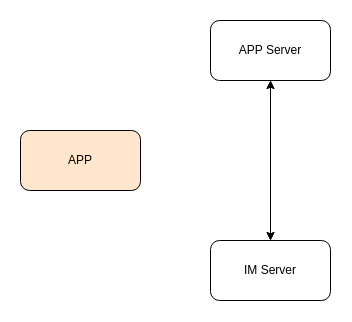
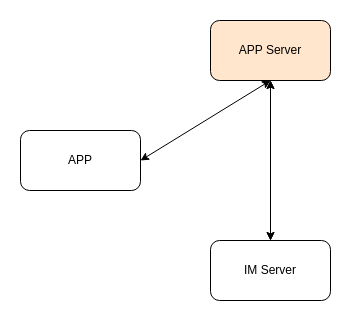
  <mxCell id="0" />
  <mxCell id="1" parent="0" />
- <mxCell id="2" value="APP" style="rounded=1;whiteSpace=wrap;html=1;fillColor=#ffe6cc;" vertex="1" parent="1"><mxGeometry x="20" y="130" width="120" height="60" as="geometry" /></mxCell>
- <mxCell id="3" value="APP Server" style="rounded=1;whiteSpace=wrap;html=1;" vertex="1" parent="1"><mxGeometry x="210" y="20" width="120" height="60" as="geometry" /></mxCell>
+ <mxCell id="2" value="APP" style="rounded=1;whiteSpace=wrap;html=1;" vertex="1" parent="1"><mxGeometry x="20" y="130" width="120" height="60" as="geometry" /></mxCell>
+ <mxCell id="3" value="APP Server" style="rounded=1;whiteSpace=wrap;html=1;fillColor=#ffe6cc;" vertex="1" parent="1"><mxGeometry x="210" y="20" width="120" height="60" as="geometry" /></mxCell>
  <mxCell id="4" value="IM Server" style="rounded=1;whiteSpace=wrap;html=1;" vertex="1" parent="1"><mxGeometry x="210" y="240" width="120" height="60" as="geometry" /></mxCell>
+ <mxCell id="5" value="" style="endArrow=classic;startArrow=classic;html=1;entryX=0.5;entryY=1;entryDx=0;entryDy=0;exitX=1;exitY=0.5;exitDx=0;exitDy=0;" edge="1" parent="1" source="2" target="3"><mxGeometry width="50" height="50" relative="1" as="geometry"><mxPoint x="230" y="230" as="sourcePoint" /><mxPoint x="280" y="180" as="targetPoint" /></mxGeometry></mxCell>
  <mxCell id="6" value="" style="endArrow=classic;startArrow=classic;html=1;exitX=0.5;exitY=0;exitDx=0;exitDy=0;" edge="1" parent="1" source="4" target="3"><mxGeometry width="50" height="50" relative="1" as="geometry"><mxPoint x="230" y="230" as="sourcePoint" /><mxPoint x="280" y="180" as="targetPoint" /></mxGeometry></mxCell>
  <mxCell id="7" value="" style="endArrow=classic;startArrow=classic;html=1;exitX=0.5;exitY=0;exitDx=0;exitDy=0;" edge="1" parent="1" source="4"><mxGeometry width="50" height="50" relative="1" as="geometry"><mxPoint x="230" y="230" as="sourcePoint" /><mxPoint x="270" y="80" as="targetPoint" /></mxGeometry></mxCell>
